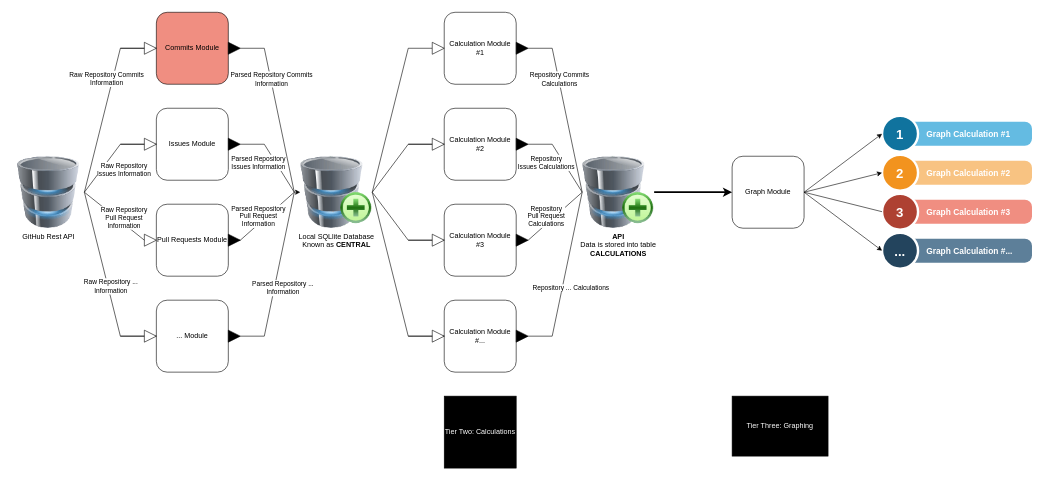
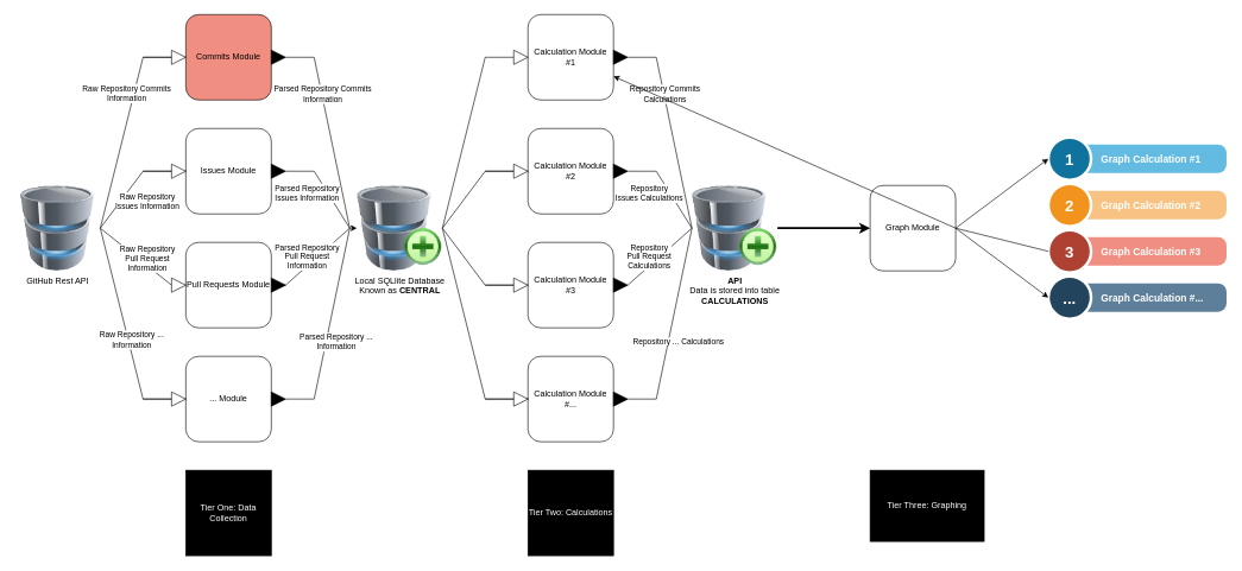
  <mxCell id="0" />
  <mxCell id="1" parent="0" />
  <mxCell id="2" value="GitHub Rest API" style="image;html=1;image=img/lib/clip_art/computers/Database_128x128.png" vertex="1" parent="1"><mxGeometry x="20" y="260" width="120" height="120" as="geometry" /></mxCell>
  <mxCell id="3" value="&lt;div&gt;Commits Module&lt;/div&gt;" style="rounded=1;whiteSpace=wrap;html=1;fillColor=#f08e81;" vertex="1" parent="1"><mxGeometry x="260" y="20" width="120" height="120" as="geometry" /></mxCell>
  <mxCell id="4" value="&lt;div&gt;Issues Module&lt;/div&gt;" style="rounded=1;whiteSpace=wrap;html=1;" vertex="1" parent="1"><mxGeometry x="260" y="180" width="120" height="120" as="geometry" /></mxCell>
  <mxCell id="5" value="&lt;div&gt;Pull Requests Module&lt;/div&gt;" style="rounded=1;whiteSpace=wrap;html=1;" vertex="1" parent="1"><mxGeometry x="260" y="340" width="120" height="120" as="geometry" /></mxCell>
  <mxCell id="6" value="&lt;div&gt;... Module&lt;/div&gt;" style="rounded=1;whiteSpace=wrap;html=1;" vertex="1" parent="1"><mxGeometry x="260" y="500" width="120" height="120" as="geometry" /></mxCell>
  <mxCell id="7" value="" style="endArrow=none;html=1;entryX=0;entryY=0.5;entryDx=0;entryDy=0;rounded=0;" edge="1" parent="1" source="20" target="4"><mxGeometry width="50" height="50" relative="1" as="geometry"><mxPoint x="200" y="320" as="sourcePoint" /><mxPoint x="190" y="220" as="targetPoint" /><Array as="points"><mxPoint x="200" y="240" /></Array></mxGeometry></mxCell>
  <mxCell id="8" value="" style="endArrow=none;html=1;entryX=0;entryY=0.5;entryDx=0;entryDy=0;rounded=0;" edge="1" parent="1" source="23"><mxGeometry width="50" height="50" relative="1" as="geometry"><mxPoint x="200" y="400" as="sourcePoint" /><mxPoint x="260" y="560" as="targetPoint" /><Array as="points"><mxPoint x="200" y="560" /></Array></mxGeometry></mxCell>
  <mxCell id="9" value="" style="endArrow=none;html=1;entryX=0;entryY=0.5;entryDx=0;entryDy=0;rounded=0;" edge="1" parent="1" source="17" target="3"><mxGeometry width="50" height="50" relative="1" as="geometry"><mxPoint x="200" y="240" as="sourcePoint" /><mxPoint x="240" y="210" as="targetPoint" /><Array as="points"><mxPoint x="200" y="80" /></Array></mxGeometry></mxCell>
  <mxCell id="10" value="&lt;div&gt;Local SQLlite Database&lt;/div&gt;&lt;div&gt;Known as &lt;b&gt;CENTRAL&lt;/b&gt;&lt;br&gt;&lt;/div&gt;" style="image;html=1;image=img/lib/clip_art/computers/Database_Add_128x128.png" vertex="1" parent="1"><mxGeometry x="500" y="260" width="120" height="120" as="geometry" /></mxCell>
  <mxCell id="11" value="" style="endArrow=none;html=1;rounded=0;" edge="1" parent="1" source="32"><mxGeometry width="50" height="50" relative="1" as="geometry"><mxPoint x="380" y="560" as="sourcePoint" /><mxPoint x="490" y="320" as="targetPoint" /><Array as="points"><mxPoint x="440" y="560" /></Array></mxGeometry></mxCell>
  <mxCell id="12" value="&lt;div&gt;Parsed Repository ...&lt;/div&gt;Information" style="edgeLabel;html=1;align=center;verticalAlign=middle;resizable=0;points=[];" vertex="1" connectable="0" parent="11"><mxGeometry x="-0.305" y="1" relative="1" as="geometry"><mxPoint x="18.95" y="-22.04" as="offset" /></mxGeometry></mxCell>
  <mxCell id="13" value="" style="endArrow=none;html=1;exitX=1;exitY=0.5;exitDx=0;exitDy=0;rounded=0;" edge="1" parent="1" source="28"><mxGeometry width="50" height="50" relative="1" as="geometry"><mxPoint x="410" y="270" as="sourcePoint" /><mxPoint x="490" y="320" as="targetPoint" /><Array as="points"><mxPoint x="440" y="240" /></Array></mxGeometry></mxCell>
  <mxCell id="14" value="&lt;div&gt;Parsed Repository&lt;/div&gt;&lt;div&gt;Issues Information&lt;br&gt;&lt;/div&gt;" style="edgeLabel;html=1;align=center;verticalAlign=middle;resizable=0;points=[];" vertex="1" connectable="0" parent="13"><mxGeometry x="0.104" relative="1" as="geometry"><mxPoint x="-28.02" y="1.17" as="offset" /></mxGeometry></mxCell>
  <mxCell id="15" value="" style="endArrow=none;html=1;exitX=1;exitY=0.5;exitDx=0;exitDy=0;rounded=0;" edge="1" parent="1" source="26"><mxGeometry width="50" height="50" relative="1" as="geometry"><mxPoint x="380" y="80" as="sourcePoint" /><mxPoint x="490" y="320" as="targetPoint" /><Array as="points"><mxPoint x="440" y="80" /></Array></mxGeometry></mxCell>
  <mxCell id="16" value="&lt;div&gt;Parsed Repository Commits&lt;/div&gt;Information" style="edgeLabel;html=1;align=center;verticalAlign=middle;resizable=0;points=[];" vertex="1" connectable="0" parent="15"><mxGeometry x="-0.345" y="1" relative="1" as="geometry"><mxPoint as="offset" /></mxGeometry></mxCell>
  <mxCell id="17" value="" style="triangle;whiteSpace=wrap;html=1;" vertex="1" parent="1"><mxGeometry x="240" y="70" width="20" height="20" as="geometry" /></mxCell>
  <mxCell id="18" value="" style="endArrow=none;html=1;rounded=0;" edge="1" parent="1"><mxGeometry width="50" height="50" relative="1" as="geometry"><mxPoint x="140" y="320" as="sourcePoint" /><mxPoint x="200" y="80" as="targetPoint" /><Array as="points" /></mxGeometry></mxCell>
  <mxCell id="19" value="&lt;div&gt;Raw Repository Commits&lt;/div&gt;Information" style="edgeLabel;html=1;align=center;verticalAlign=middle;resizable=0;points=[];" vertex="1" connectable="0" parent="18"><mxGeometry x="0.225" relative="1" as="geometry"><mxPoint y="-42" as="offset" /></mxGeometry></mxCell>
  <mxCell id="20" value="" style="triangle;whiteSpace=wrap;html=1;" vertex="1" parent="1"><mxGeometry x="240" y="230" width="20" height="20" as="geometry" /></mxCell>
  <mxCell id="21" value="" style="endArrow=none;html=1;rounded=0;" edge="1" parent="1"><mxGeometry width="50" height="50" relative="1" as="geometry"><mxPoint x="140" y="320" as="sourcePoint" /><mxPoint x="200" y="240" as="targetPoint" /><Array as="points" /></mxGeometry></mxCell>
  <mxCell id="22" value="" style="triangle;whiteSpace=wrap;html=1;" vertex="1" parent="1"><mxGeometry x="240" y="390" width="20" height="20" as="geometry" /></mxCell>
  <mxCell id="23" value="" style="triangle;whiteSpace=wrap;html=1;" vertex="1" parent="1"><mxGeometry x="240" y="550" width="20" height="20" as="geometry" /></mxCell>
  <mxCell id="24" value="" style="endArrow=none;html=1;rounded=0;exitX=1;exitY=0.5;exitDx=0;exitDy=0;" edge="1" parent="1" source="2"><mxGeometry width="50" height="50" relative="1" as="geometry"><mxPoint x="150" y="320" as="sourcePoint" /><mxPoint x="200" y="560" as="targetPoint" /><Array as="points" /></mxGeometry></mxCell>
  <mxCell id="25" value="&lt;div&gt;Raw Repository ...&lt;/div&gt;&lt;div&gt;Information&lt;br&gt;&lt;/div&gt;" style="edgeLabel;html=1;align=center;verticalAlign=middle;resizable=0;points=[];" vertex="1" connectable="0" parent="24"><mxGeometry x="-0.325" y="1" relative="1" as="geometry"><mxPoint x="22.24" y="76" as="offset" /></mxGeometry></mxCell>
  <mxCell id="26" value="" style="triangle;whiteSpace=wrap;html=1;fillColor=#000000;" vertex="1" parent="1"><mxGeometry x="380" y="70" width="20" height="20" as="geometry" /></mxCell>
  <mxCell id="27" value="" style="endArrow=none;html=1;exitX=1;exitY=0.5;exitDx=0;exitDy=0;rounded=0;" edge="1" parent="1" target="26"><mxGeometry width="50" height="50" relative="1" as="geometry"><mxPoint x="380" y="80" as="sourcePoint" /><mxPoint x="440" y="250" as="targetPoint" /><Array as="points" /></mxGeometry></mxCell>
  <mxCell id="28" value="" style="triangle;whiteSpace=wrap;html=1;fillColor=#000000;" vertex="1" parent="1"><mxGeometry x="380" y="230" width="20" height="20" as="geometry" /></mxCell>
  <mxCell id="29" value="" style="endArrow=none;html=1;exitX=1;exitY=0.5;exitDx=0;exitDy=0;rounded=0;" edge="1" parent="1" source="4" target="28"><mxGeometry width="50" height="50" relative="1" as="geometry"><mxPoint x="380" y="240" as="sourcePoint" /><mxPoint x="440" y="320" as="targetPoint" /><Array as="points" /></mxGeometry></mxCell>
  <mxCell id="30" value="" style="triangle;whiteSpace=wrap;html=1;fillColor=#000000;" vertex="1" parent="1"><mxGeometry x="380" y="390" width="20" height="20" as="geometry" /></mxCell>
  <mxCell id="31" style="edgeStyle=orthogonalEdgeStyle;rounded=0;orthogonalLoop=1;jettySize=auto;html=1;entryX=0;entryY=0.5;entryDx=0;entryDy=0;" edge="1" parent="1" target="30"><mxGeometry relative="1" as="geometry"><mxPoint x="400" y="400" as="sourcePoint" /><mxPoint x="500" y="320" as="targetPoint" /></mxGeometry></mxCell>
  <mxCell id="32" value="" style="triangle;whiteSpace=wrap;html=1;fillColor=#000000;" vertex="1" parent="1"><mxGeometry x="380" y="550" width="20" height="20" as="geometry" /></mxCell>
  <mxCell id="33" value="" style="endArrow=none;html=1;rounded=0;" edge="1" parent="1" target="32"><mxGeometry width="50" height="50" relative="1" as="geometry"><mxPoint x="380" y="560" as="sourcePoint" /><mxPoint x="440" y="400" as="targetPoint" /><Array as="points" /></mxGeometry></mxCell>
  <mxCell id="34" value="" style="endArrow=none;html=1;entryX=0;entryY=0.5;entryDx=0;entryDy=0;" edge="1" parent="1" target="22"><mxGeometry width="50" height="50" relative="1" as="geometry"><mxPoint x="140" y="320" as="sourcePoint" /><mxPoint x="430" y="370" as="targetPoint" /></mxGeometry></mxCell>
  <mxCell id="35" value="" style="endArrow=none;html=1;" edge="1" parent="1"><mxGeometry width="50" height="50" relative="1" as="geometry"><mxPoint x="400" y="400" as="sourcePoint" /><mxPoint x="490" y="320" as="targetPoint" /></mxGeometry></mxCell>
  <mxCell id="36" value="&lt;div&gt;Parsed Repository&lt;/div&gt;&lt;div&gt;Pull Request&lt;/div&gt;&lt;div&gt;Information&lt;br&gt;&lt;/div&gt;" style="edgeLabel;html=1;align=center;verticalAlign=middle;resizable=0;points=[];" vertex="1" connectable="0" parent="35"><mxGeometry x="0.223" relative="1" as="geometry"><mxPoint x="-25.31" y="9.16" as="offset" /></mxGeometry></mxCell>
  <mxCell id="37" value="" style="endArrow=classic;html=1;" edge="1" parent="1"><mxGeometry width="50" height="50" relative="1" as="geometry"><mxPoint x="500" y="320" as="sourcePoint" /><mxPoint x="500" y="320" as="targetPoint" /></mxGeometry></mxCell>
  <mxCell id="38" value="" style="endArrow=classic;html=1;entryX=0;entryY=0.5;entryDx=0;entryDy=0;" edge="1" parent="1" target="10"><mxGeometry width="50" height="50" relative="1" as="geometry"><mxPoint x="490" y="320" as="sourcePoint" /><mxPoint x="530" y="480" as="targetPoint" /></mxGeometry></mxCell>
  <mxCell id="39" value="&lt;div&gt;Raw Repository&lt;/div&gt;&lt;div&gt;Issues Information&lt;/div&gt;" style="edgeLabel;html=1;align=center;verticalAlign=middle;resizable=0;points=[];" vertex="1" connectable="0" parent="1"><mxGeometry x="210.003" y="270.003" as="geometry"><mxPoint x="-5" y="12" as="offset" /></mxGeometry></mxCell>
  <mxCell id="40" value="&lt;div&gt;Raw Repository&lt;/div&gt;&lt;div&gt;Pull Request&lt;/div&gt;&lt;div&gt;Information&lt;/div&gt;" style="edgeLabel;html=1;align=center;verticalAlign=middle;resizable=0;points=[];" vertex="1" connectable="0" parent="1"><mxGeometry x="210.003" y="350.003" as="geometry"><mxPoint x="-5" y="12" as="offset" /></mxGeometry></mxCell>
  <mxCell id="41" value="Calculation Module #3" style="rounded=1;whiteSpace=wrap;html=1;" vertex="1" parent="1"><mxGeometry x="740" y="340" width="120" height="120" as="geometry" /></mxCell>
  <mxCell id="42" value="Calculation Module #2" style="rounded=1;whiteSpace=wrap;html=1;" vertex="1" parent="1"><mxGeometry x="740" y="180" width="120" height="120" as="geometry" /></mxCell>
  <mxCell id="43" value="Calculation Module #1" style="rounded=1;whiteSpace=wrap;html=1;" vertex="1" parent="1"><mxGeometry x="740" y="20" width="120" height="120" as="geometry" /></mxCell>
  <mxCell id="44" value="&lt;div&gt;Calculation Module&lt;/div&gt;&lt;div&gt;#...&lt;/div&gt;" style="rounded=1;whiteSpace=wrap;html=1;" vertex="1" parent="1"><mxGeometry x="740" y="500" width="120" height="120" as="geometry" /></mxCell>
  <mxCell id="45" value="" style="endArrow=none;html=1;exitX=1;exitY=0.5;exitDx=0;exitDy=0;entryX=0;entryY=0.5;entryDx=0;entryDy=0;rounded=0;" edge="1" parent="1" source="10" target="49"><mxGeometry width="50" height="50" relative="1" as="geometry"><mxPoint x="630" y="360" as="sourcePoint" /><mxPoint x="680" y="310" as="targetPoint" /><Array as="points"><mxPoint x="680" y="80" /></Array></mxGeometry></mxCell>
  <mxCell id="46" value="" style="endArrow=none;html=1;entryX=0;entryY=0.5;entryDx=0;entryDy=0;rounded=0;" edge="1" parent="1" source="50" target="42"><mxGeometry width="50" height="50" relative="1" as="geometry"><mxPoint x="620" y="320" as="sourcePoint" /><mxPoint x="750" y="90" as="targetPoint" /><Array as="points"><mxPoint x="680" y="240" /></Array></mxGeometry></mxCell>
  <mxCell id="47" value="" style="endArrow=none;html=1;entryX=0;entryY=0.5;entryDx=0;entryDy=0;rounded=0;" edge="1" parent="1" source="52" target="41"><mxGeometry width="50" height="50" relative="1" as="geometry"><mxPoint x="620" y="320" as="sourcePoint" /><mxPoint x="760" y="100" as="targetPoint" /><Array as="points"><mxPoint x="680" y="400" /></Array></mxGeometry></mxCell>
  <mxCell id="48" value="" style="endArrow=none;html=1;exitX=1;exitY=0.5;exitDx=0;exitDy=0;entryX=0;entryY=0.5;entryDx=0;entryDy=0;rounded=0;" edge="1" parent="1" source="54" target="44"><mxGeometry width="50" height="50" relative="1" as="geometry"><mxPoint x="650" y="350" as="sourcePoint" /><mxPoint x="770" y="110" as="targetPoint" /><Array as="points"><mxPoint x="680" y="560" /></Array></mxGeometry></mxCell>
  <mxCell id="49" value="" style="triangle;whiteSpace=wrap;html=1;" vertex="1" parent="1"><mxGeometry x="720" y="70" width="20" height="20" as="geometry" /></mxCell>
  <mxCell id="50" value="" style="triangle;whiteSpace=wrap;html=1;" vertex="1" parent="1"><mxGeometry x="720" y="230" width="20" height="20" as="geometry" /></mxCell>
  <mxCell id="51" value="" style="endArrow=none;html=1;rounded=0;" edge="1" parent="1"><mxGeometry width="50" height="50" relative="1" as="geometry"><mxPoint x="620" y="320" as="sourcePoint" /><mxPoint x="680" y="240" as="targetPoint" /><Array as="points" /></mxGeometry></mxCell>
  <mxCell id="52" value="" style="triangle;whiteSpace=wrap;html=1;" vertex="1" parent="1"><mxGeometry x="720" y="390" width="20" height="20" as="geometry" /></mxCell>
  <mxCell id="53" value="" style="endArrow=none;html=1;rounded=0;" edge="1" parent="1"><mxGeometry width="50" height="50" relative="1" as="geometry"><mxPoint x="620" y="320" as="sourcePoint" /><mxPoint x="680" y="400" as="targetPoint" /><Array as="points" /></mxGeometry></mxCell>
  <mxCell id="54" value="" style="triangle;whiteSpace=wrap;html=1;" vertex="1" parent="1"><mxGeometry x="720" y="550" width="20" height="20" as="geometry" /></mxCell>
  <mxCell id="55" value="" style="endArrow=none;html=1;exitX=1;exitY=0.5;exitDx=0;exitDy=0;rounded=0;" edge="1" parent="1" source="10"><mxGeometry width="50" height="50" relative="1" as="geometry"><mxPoint x="620" y="320" as="sourcePoint" /><mxPoint x="680" y="560" as="targetPoint" /><Array as="points" /></mxGeometry></mxCell>
  <mxCell id="56" value="" style="triangle;whiteSpace=wrap;html=1;fillColor=#000000;" vertex="1" parent="1"><mxGeometry x="860" y="70" width="20" height="20" as="geometry" /></mxCell>
  <mxCell id="57" value="" style="triangle;whiteSpace=wrap;html=1;fillColor=#000000;" vertex="1" parent="1"><mxGeometry x="860" y="230" width="20" height="20" as="geometry" /></mxCell>
  <mxCell id="58" value="" style="triangle;whiteSpace=wrap;html=1;fillColor=#000000;" vertex="1" parent="1"><mxGeometry x="860" y="390" width="20" height="20" as="geometry" /></mxCell>
  <mxCell id="59" value="" style="triangle;whiteSpace=wrap;html=1;fillColor=#000000;" vertex="1" parent="1"><mxGeometry x="860" y="550" width="20" height="20" as="geometry" /></mxCell>
  <mxCell id="60" style="edgeStyle=orthogonalEdgeStyle;rounded=0;orthogonalLoop=1;jettySize=auto;html=1;entryX=0;entryY=0.5;entryDx=0;entryDy=0;strokeWidth=3;" edge="1" parent="1" source="61" target="70"><mxGeometry relative="1" as="geometry" /></mxCell>
  <mxCell id="61" value="&lt;div&gt;&lt;b&gt;API&lt;/b&gt;&lt;/div&gt;&lt;div&gt;Data is stored into table &lt;br&gt;&lt;/div&gt;&lt;div&gt;&lt;b&gt;CALCULATIONS&lt;/b&gt;&lt;br&gt;&lt;b&gt;&lt;/b&gt;&lt;/div&gt;" style="image;html=1;image=img/lib/clip_art/computers/Database_Add_128x128.png" vertex="1" parent="1"><mxGeometry x="970" y="260" width="120" height="120" as="geometry" /></mxCell>
  <mxCell id="62" value="" style="endArrow=none;html=1;rounded=0;" edge="1" parent="1"><mxGeometry width="50" height="50" relative="1" as="geometry"><mxPoint x="880" y="560" as="sourcePoint" /><mxPoint x="970" y="320" as="targetPoint" /><Array as="points"><mxPoint x="920" y="560" /></Array></mxGeometry></mxCell>
  <mxCell id="63" value="Repository ... Calculations" style="edgeLabel;html=1;align=center;verticalAlign=middle;resizable=0;points=[];" vertex="1" connectable="0" parent="62"><mxGeometry x="-0.305" y="1" relative="1" as="geometry"><mxPoint x="18.95" y="-22.04" as="offset" /></mxGeometry></mxCell>
  <mxCell id="64" value="" style="endArrow=none;html=1;exitX=1;exitY=0.5;exitDx=0;exitDy=0;rounded=0;" edge="1" parent="1"><mxGeometry width="50" height="50" relative="1" as="geometry"><mxPoint x="880" y="240" as="sourcePoint" /><mxPoint x="970" y="320" as="targetPoint" /><Array as="points"><mxPoint x="920" y="240" /></Array></mxGeometry></mxCell>
  <mxCell id="65" value="&lt;div&gt;Repository&lt;/div&gt;&lt;div&gt;Issues Calculations&lt;/div&gt;" style="edgeLabel;html=1;align=center;verticalAlign=middle;resizable=0;points=[];" vertex="1" connectable="0" parent="64"><mxGeometry x="0.104" relative="1" as="geometry"><mxPoint x="-28.02" y="1.17" as="offset" /></mxGeometry></mxCell>
  <mxCell id="66" value="" style="endArrow=none;html=1;exitX=1;exitY=0.5;exitDx=0;exitDy=0;rounded=0;" edge="1" parent="1"><mxGeometry width="50" height="50" relative="1" as="geometry"><mxPoint x="880" y="80" as="sourcePoint" /><mxPoint x="970" y="320" as="targetPoint" /><Array as="points"><mxPoint x="920" y="80" /></Array></mxGeometry></mxCell>
  <mxCell id="67" value="&lt;div&gt;Repository Commits&lt;/div&gt;Calculations" style="edgeLabel;html=1;align=center;verticalAlign=middle;resizable=0;points=[];" vertex="1" connectable="0" parent="66"><mxGeometry x="-0.345" y="1" relative="1" as="geometry"><mxPoint as="offset" /></mxGeometry></mxCell>
  <mxCell id="68" value="" style="endArrow=none;html=1;" edge="1" parent="1"><mxGeometry width="50" height="50" relative="1" as="geometry"><mxPoint x="880" y="400" as="sourcePoint" /><mxPoint x="970" y="320" as="targetPoint" /></mxGeometry></mxCell>
  <mxCell id="69" value="&lt;div&gt;Repository&lt;/div&gt;&lt;div&gt;Pull Request&lt;/div&gt;&lt;div&gt;Calculations&lt;/div&gt;" style="edgeLabel;html=1;align=center;verticalAlign=middle;resizable=0;points=[];" vertex="1" connectable="0" parent="68"><mxGeometry x="0.223" relative="1" as="geometry"><mxPoint x="-25.31" y="9.16" as="offset" /></mxGeometry></mxCell>
  <mxCell id="70" value="Graph Module" style="rounded=1;whiteSpace=wrap;html=1;" vertex="1" parent="1"><mxGeometry x="1220" y="260" width="120" height="120" as="geometry" /></mxCell>
  <mxCell id="71" value="Graph Calculation #1" style="shape=rect;rounded=1;whiteSpace=wrap;html=1;shadow=0;strokeColor=none;fillColor=#64BBE2;arcSize=30;fontSize=14;spacingLeft=42;fontStyle=1;fontColor=#FFFFFF;align=left;" vertex="1" parent="1"><mxGeometry x="1500" y="202.5" width="220" height="40" as="geometry" /></mxCell>
  <mxCell id="72" value="1" style="shape=ellipse;perimeter=ellipsePerimeter;fontSize=22;fontStyle=1;shadow=0;strokeColor=#ffffff;fillColor=#10739E;strokeWidth=4;fontColor=#ffffff;align=center;" vertex="1" parent="1"><mxGeometry x="1470" y="192.5" width="60" height="60" as="geometry" /></mxCell>
  <mxCell id="73" value="Graph Calculation #2" style="shape=rect;rounded=1;whiteSpace=wrap;html=1;shadow=0;strokeColor=none;fillColor=#F8C382;arcSize=30;fontSize=14;spacingLeft=42;fontStyle=1;fontColor=#FFFFFF;align=left;" vertex="1" parent="1"><mxGeometry x="1500" y="267.5" width="220" height="40" as="geometry" /></mxCell>
  <mxCell id="74" value="2" style="shape=ellipse;perimeter=ellipsePerimeter;fontSize=22;fontStyle=1;shadow=0;strokeColor=#ffffff;fillColor=#F2931E;strokeWidth=4;fontColor=#ffffff;align=center;" vertex="1" parent="1"><mxGeometry x="1470" y="257.5" width="60" height="60" as="geometry" /></mxCell>
  <mxCell id="75" value="Graph Calculation #3" style="shape=rect;rounded=1;whiteSpace=wrap;html=1;shadow=0;strokeColor=none;fillColor=#F08E81;arcSize=30;fontSize=14;spacingLeft=42;fontStyle=1;fontColor=#FFFFFF;align=left;" vertex="1" parent="1"><mxGeometry x="1500" y="332.5" width="220" height="40" as="geometry" /></mxCell>
  <mxCell id="76" value="3" style="shape=ellipse;perimeter=ellipsePerimeter;fontSize=22;fontStyle=1;shadow=0;strokeColor=#ffffff;fillColor=#AE4132;strokeWidth=4;fontColor=#ffffff;align=center;" vertex="1" parent="1"><mxGeometry x="1470" y="322.5" width="60" height="60" as="geometry" /></mxCell>
  <mxCell id="77" value="Graph Calculation #..." style="shape=rect;rounded=1;whiteSpace=wrap;html=1;shadow=0;strokeColor=none;fillColor=#5D7F99;arcSize=30;fontSize=14;spacingLeft=42;fontStyle=1;fontColor=#FFFFFF;align=left;" vertex="1" parent="1"><mxGeometry x="1500" y="397.5" width="220" height="40" as="geometry" /></mxCell>
  <mxCell id="78" value="..." style="shape=ellipse;perimeter=ellipsePerimeter;fontSize=22;fontStyle=1;shadow=0;strokeColor=#ffffff;fillColor=#23445D;strokeWidth=4;fontColor=#ffffff;align=center;" vertex="1" parent="1"><mxGeometry x="1470" y="387.5" width="60" height="60" as="geometry" /></mxCell>
  <mxCell id="79" value="" style="endArrow=classic;html=1;strokeWidth=1;entryX=0;entryY=0.5;entryDx=0;entryDy=0;exitX=1;exitY=0.5;exitDx=0;exitDy=0;" edge="1" parent="1" source="70" target="72"><mxGeometry width="50" height="50" relative="1" as="geometry"><mxPoint x="1330" y="420" as="sourcePoint" /><mxPoint x="1380" y="370" as="targetPoint" /></mxGeometry></mxCell>
- <mxCell id="80" value="" style="endArrow=classic;html=1;strokeWidth=1;entryX=0;entryY=0.5;entryDx=0;entryDy=0;exitX=1;exitY=0.5;exitDx=0;exitDy=0;" edge="1" parent="1" source="70" target="74"><mxGeometry width="50" height="50" relative="1" as="geometry"><mxPoint x="1350" y="330" as="sourcePoint" /><mxPoint x="1480" y="232.5" as="targetPoint" /></mxGeometry></mxCell>
+ <mxCell id="80" value="" style="endArrow=classic;html=1;strokeWidth=1;exitX=1;exitY=0.5;exitDx=0;exitDy=0;" edge="1" parent="1" source="70" target="43"><mxGeometry width="50" height="50" relative="1" as="geometry"><mxPoint x="1350" y="330" as="sourcePoint" /><mxPoint x="1480" y="232.5" as="targetPoint" /></mxGeometry></mxCell>
  <mxCell id="81" value="" style="endArrow=none;html=1;strokeWidth=1;entryX=0;entryY=0.5;entryDx=0;entryDy=0;exitX=1;exitY=0.5;exitDx=0;exitDy=0;" edge="1" parent="1" source="70" target="76"><mxGeometry width="50" height="50" relative="1" as="geometry"><mxPoint x="1360" y="340" as="sourcePoint" /><mxPoint x="1490" y="242.5" as="targetPoint" /></mxGeometry></mxCell>
  <mxCell id="82" value="" style="endArrow=classic;html=1;strokeWidth=1;entryX=0;entryY=0.5;entryDx=0;entryDy=0;exitX=1;exitY=0.5;exitDx=0;exitDy=0;" edge="1" parent="1" source="70" target="78"><mxGeometry width="50" height="50" relative="1" as="geometry"><mxPoint x="1370" y="350" as="sourcePoint" /><mxPoint x="1500" y="252.5" as="targetPoint" /></mxGeometry></mxCell>
+ <mxCell id="83" value="&lt;font color=&quot;#FFFFFF&quot;&gt;Tier One: Data Collection&lt;br&gt;&lt;/font&gt;" style="whiteSpace=wrap;html=1;fillColor=#000000;" vertex="1" parent="1"><mxGeometry x="260" y="660" width="120" height="120" as="geometry" /></mxCell>
  <mxCell id="84" value="&lt;font color=&quot;#FFFFFF&quot;&gt;Tier Two: Calculations&lt;br&gt;&lt;/font&gt;" style="whiteSpace=wrap;html=1;fillColor=#000000;" vertex="1" parent="1"><mxGeometry x="740" y="660" width="120" height="120" as="geometry" /></mxCell>
  <mxCell id="85" value="&lt;font color=&quot;#FFFFFF&quot;&gt;Tier Three: Graphing&lt;br&gt;&lt;/font&gt;" style="whiteSpace=wrap;html=1;fillColor=#000000;" vertex="1" parent="1"><mxGeometry x="1220" y="660" width="160" height="100" as="geometry" /></mxCell>
